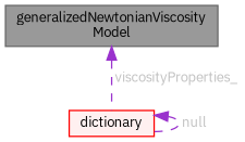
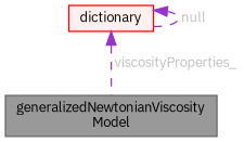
  digraph {
    fontname="IBM Plex Sans"
    node [fontname="IBM Plex Sans" fontsize=10 shape=box style=filled]
    edge [color=darkorchid3 dir=back fontcolor=grey fontname="IBM Plex Sans" fontsize=10 labelfontname=Helvetica labelfontsize=10 style=dashed]
    n1 [color=gray40 fillcolor=grey60 fontcolor=black height=0.2 label="generalizedNewtonianViscosity\lModel" width=0.4]
    n2 [color=red fillcolor="#FFF0F0" height=0.2 label=dictionary width=0.4]
-   n1 -> n2 [label=" viscosityProperties_"]
+   n2 -> n1 [label=" viscosityProperties_"]
    n2 -> n2 [label=" null"]
  }
